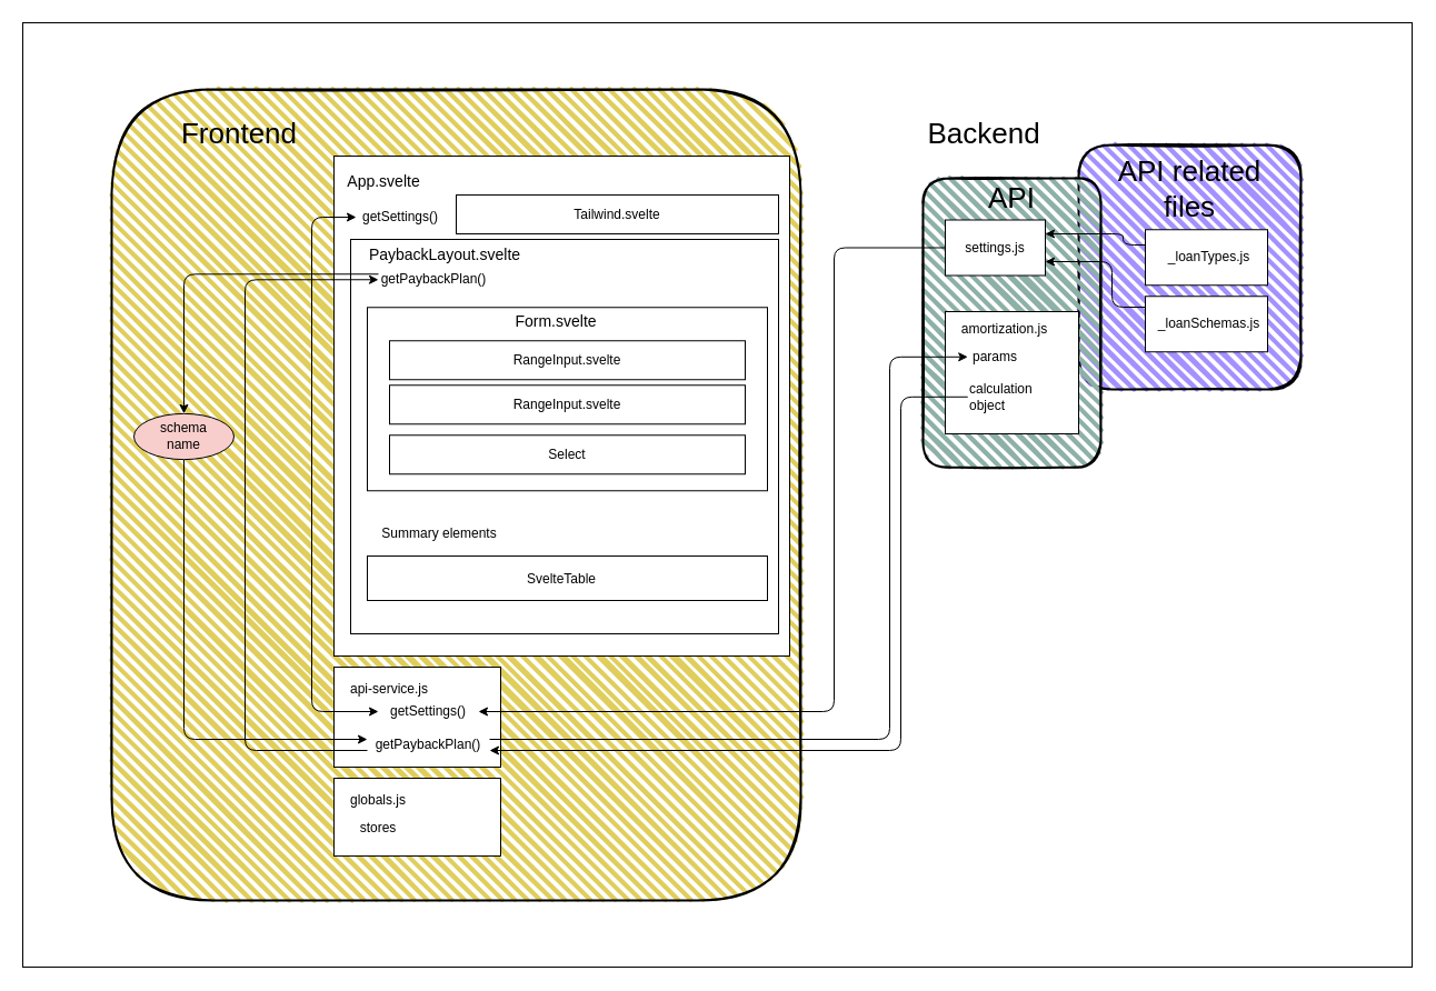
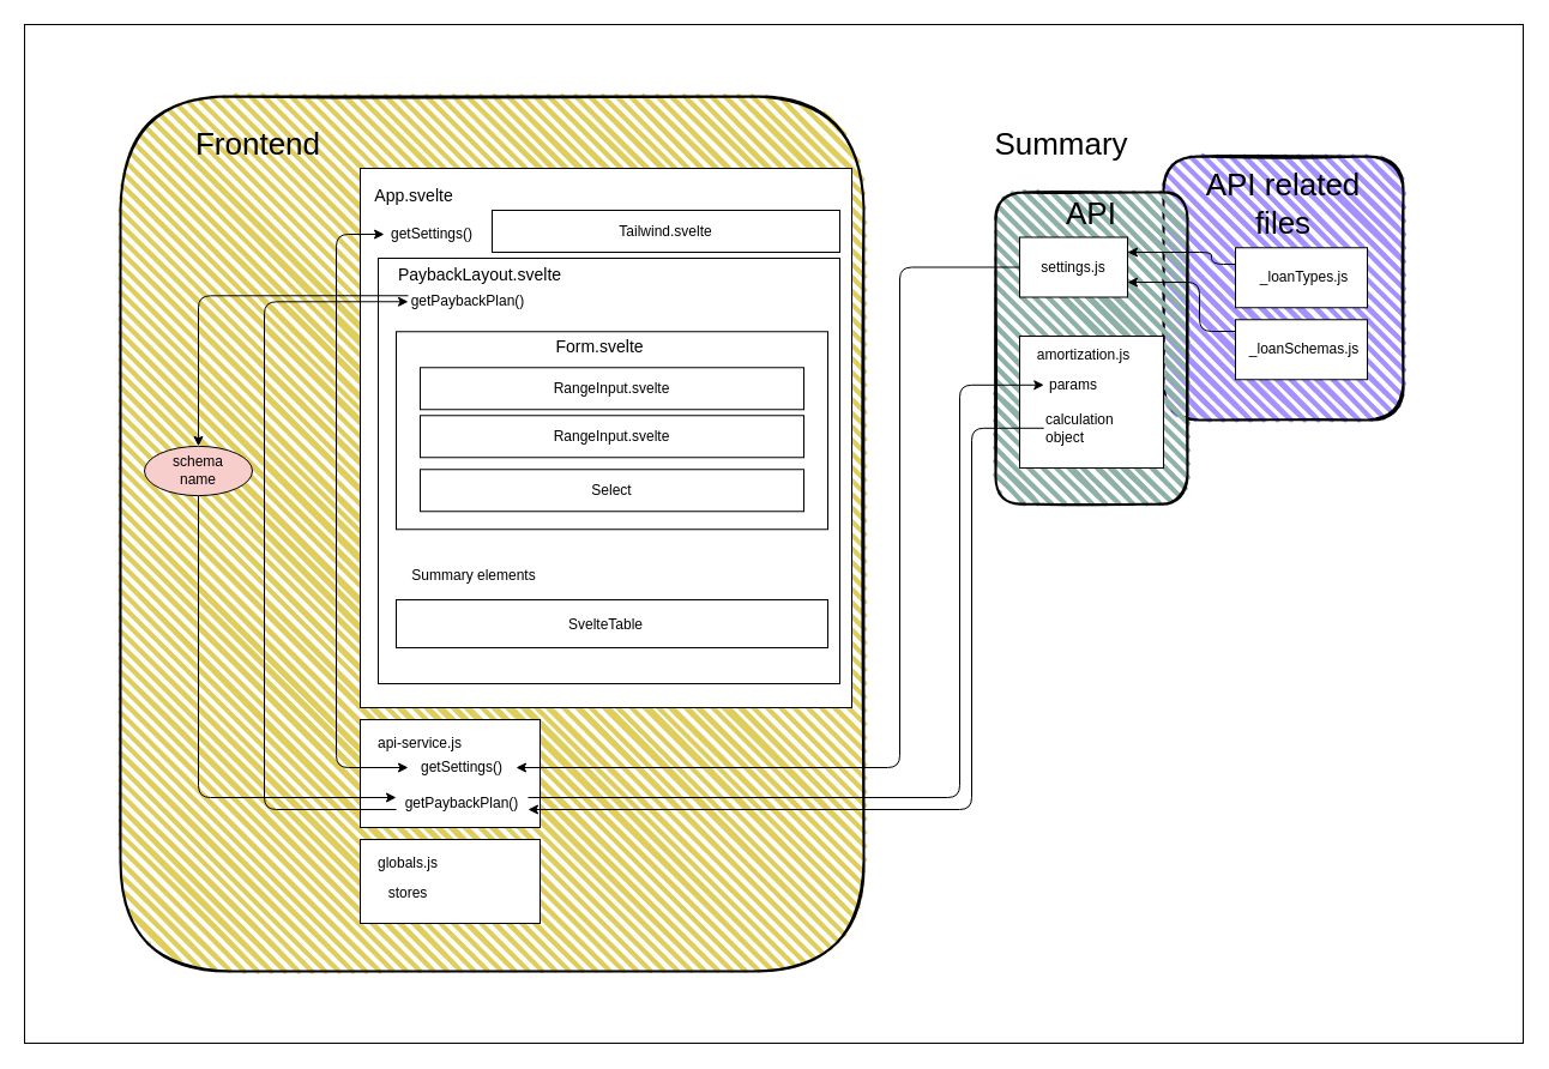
  <mxCell id="0" />
  <mxCell id="1" parent="0" />
  <mxCell id="2" value="" style="rounded=0;whiteSpace=wrap;html=1;fillColor=#FFFFFF;" vertex="1" parent="1"><mxGeometry x="20" y="20" width="1250" height="850" as="geometry" /></mxCell>
  <mxCell id="3" value="" style="rounded=1;whiteSpace=wrap;html=1;strokeWidth=2;fillWeight=4;hachureGap=8;hachureAngle=45;sketch=1;fillColor=#E0CE5C;" parent="1" vertex="1"><mxGeometry x="100" y="80" width="620" height="730" as="geometry" /></mxCell>
  <mxCell id="4" value="" style="rounded=1;whiteSpace=wrap;html=1;strokeWidth=2;fillWeight=4;hachureGap=8;hachureAngle=45;sketch=1;fillColor=#A491FF;" parent="1" vertex="1"><mxGeometry x="970" y="130" width="200" height="220" as="geometry" /></mxCell>
  <mxCell id="5" value="" style="rounded=1;whiteSpace=wrap;html=1;strokeWidth=2;fillWeight=4;hachureGap=8;hachureAngle=45;sketch=1;fillColor=#8DB0A7;" parent="1" vertex="1"><mxGeometry x="830" y="160" width="160" height="260" as="geometry" /></mxCell>
  <mxCell id="6" value="" style="rounded=0;whiteSpace=wrap;html=1;" parent="1" vertex="1"><mxGeometry x="300" y="140" width="410" height="450" as="geometry" /></mxCell>
  <mxCell id="7" value="&lt;font style=&quot;font-size: 26px&quot;&gt;Frontend&lt;/font&gt;" style="text;html=1;strokeColor=none;fillColor=none;align=center;verticalAlign=middle;whiteSpace=wrap;rounded=0;" parent="1" vertex="1"><mxGeometry x="160" y="100" width="110" height="40" as="geometry" /></mxCell>
- <mxCell id="8" value="&lt;font style=&quot;font-size: 26px&quot;&gt;Backend&lt;/font&gt;" style="text;html=1;strokeColor=none;fillColor=none;align=center;verticalAlign=middle;whiteSpace=wrap;rounded=0;" parent="1" vertex="1"><mxGeometry x="790" y="100" width="190" height="40" as="geometry" /></mxCell>
+ <mxCell id="8" value="&lt;font style=&quot;font-size: 26px&quot;&gt;Summary&lt;/font&gt;" style="text;html=1;strokeColor=none;fillColor=none;align=center;verticalAlign=middle;whiteSpace=wrap;rounded=0;" parent="1" vertex="1"><mxGeometry x="790" y="100" width="190" height="40" as="geometry" /></mxCell>
  <mxCell id="9" value="&lt;font style=&quot;font-size: 14px&quot;&gt;App.svelte&lt;/font&gt;" style="text;html=1;strokeColor=none;fillColor=none;align=center;verticalAlign=middle;whiteSpace=wrap;rounded=0;" parent="1" vertex="1"><mxGeometry x="310" y="155" width="70" height="15" as="geometry" /></mxCell>
  <mxCell id="10" style="edgeStyle=orthogonalEdgeStyle;rounded=0;orthogonalLoop=1;jettySize=auto;html=1;exitX=0.5;exitY=1;exitDx=0;exitDy=0;" parent="1" source="9" target="9" edge="1"><mxGeometry relative="1" as="geometry" /></mxCell>
  <mxCell id="11" value="" style="rounded=0;whiteSpace=wrap;html=1;" parent="1" vertex="1"><mxGeometry x="300" y="600" width="150" height="90" as="geometry" /></mxCell>
  <mxCell id="12" value="api-service.js" style="text;html=1;strokeColor=none;fillColor=none;align=center;verticalAlign=middle;whiteSpace=wrap;rounded=0;" parent="1" vertex="1"><mxGeometry x="310" y="610" width="80" height="20" as="geometry" /></mxCell>
  <mxCell id="13" value="getSettings()" style="text;html=1;strokeColor=none;fillColor=none;align=center;verticalAlign=middle;whiteSpace=wrap;rounded=0;" parent="1" vertex="1"><mxGeometry x="340" y="630" width="90" height="20" as="geometry" /></mxCell>
  <mxCell id="14" value="getPaybackPlan()" style="text;html=1;strokeColor=none;fillColor=none;align=center;verticalAlign=middle;whiteSpace=wrap;rounded=0;" parent="1" vertex="1"><mxGeometry x="330" y="660" width="110" height="20" as="geometry" /></mxCell>
  <mxCell id="15" style="edgeStyle=orthogonalEdgeStyle;rounded=1;orthogonalLoop=1;jettySize=auto;html=1;entryX=1;entryY=0.5;entryDx=0;entryDy=0;" parent="1" source="46" target="13" edge="1"><mxGeometry relative="1" as="geometry"><Array as="points"><mxPoint x="750" y="223" /><mxPoint x="750" y="640" /></Array></mxGeometry></mxCell>
  <mxCell id="16" style="edgeStyle=orthogonalEdgeStyle;rounded=1;orthogonalLoop=1;jettySize=auto;html=1;entryX=1;entryY=0.25;entryDx=0;entryDy=0;" parent="1" source="17" target="46" edge="1"><mxGeometry relative="1" as="geometry"><Array as="points"><mxPoint x="1010" y="220" /><mxPoint x="1010" y="210" /></Array></mxGeometry></mxCell>
  <mxCell id="17" value="" style="rounded=0;whiteSpace=wrap;html=1;" parent="1" vertex="1"><mxGeometry x="1030" y="206.25" width="110" height="50" as="geometry" /></mxCell>
  <mxCell id="18" value="_loanTypes.js" style="text;html=1;strokeColor=none;fillColor=none;align=center;verticalAlign=middle;whiteSpace=wrap;rounded=0;" parent="1" vertex="1"><mxGeometry x="1045" y="221.25" width="85" height="20" as="geometry" /></mxCell>
  <mxCell id="19" style="edgeStyle=orthogonalEdgeStyle;rounded=1;orthogonalLoop=1;jettySize=auto;html=1;entryX=1;entryY=0.75;entryDx=0;entryDy=0;" parent="1" source="20" target="46" edge="1"><mxGeometry relative="1" as="geometry"><Array as="points"><mxPoint x="1000" y="276" /><mxPoint x="1000" y="235" /></Array></mxGeometry></mxCell>
  <mxCell id="20" value="" style="rounded=0;whiteSpace=wrap;html=1;" parent="1" vertex="1"><mxGeometry x="1030" y="266.25" width="110" height="50" as="geometry" /></mxCell>
  <mxCell id="21" value="_loanSchemas.js" style="text;html=1;strokeColor=none;fillColor=none;align=center;verticalAlign=middle;whiteSpace=wrap;rounded=0;" parent="1" vertex="1"><mxGeometry x="1045" y="281.25" width="85" height="20" as="geometry" /></mxCell>
  <mxCell id="22" value="getSettings()" style="text;html=1;strokeColor=none;fillColor=none;align=center;verticalAlign=middle;whiteSpace=wrap;rounded=0;" parent="1" vertex="1"><mxGeometry x="320" y="185" width="80" height="20" as="geometry" /></mxCell>
  <mxCell id="23" value="" style="rounded=0;whiteSpace=wrap;html=1;" parent="1" vertex="1"><mxGeometry x="315" y="215" width="385" height="355" as="geometry" /></mxCell>
  <mxCell id="24" value="&lt;font style=&quot;font-size: 14px&quot;&gt;PaybackLayout.svelte&lt;/font&gt;" style="text;html=1;strokeColor=none;fillColor=none;align=center;verticalAlign=middle;whiteSpace=wrap;rounded=0;" parent="1" vertex="1"><mxGeometry x="330" y="221.25" width="140" height="15" as="geometry" /></mxCell>
  <mxCell id="25" style="edgeStyle=orthogonalEdgeStyle;rounded=1;orthogonalLoop=1;jettySize=auto;html=1;entryX=0.5;entryY=0;entryDx=0;entryDy=0;exitX=0;exitY=0.25;exitDx=0;exitDy=0;" parent="1" source="26" target="44" edge="1"><mxGeometry relative="1" as="geometry" /></mxCell>
  <mxCell id="26" value="getPaybackPlan()" style="text;html=1;strokeColor=none;fillColor=none;align=center;verticalAlign=middle;whiteSpace=wrap;rounded=0;" parent="1" vertex="1"><mxGeometry x="340" y="241.25" width="100" height="20" as="geometry" /></mxCell>
  <mxCell id="27" value="" style="rounded=0;whiteSpace=wrap;html=1;" parent="1" vertex="1"><mxGeometry x="330" y="276.25" width="360" height="165" as="geometry" /></mxCell>
  <mxCell id="28" value="" style="rounded=0;whiteSpace=wrap;html=1;" parent="1" vertex="1"><mxGeometry x="330" y="500" width="360" height="40" as="geometry" /></mxCell>
  <mxCell id="29" value="SvelteTable" style="text;html=1;strokeColor=none;fillColor=none;align=center;verticalAlign=middle;whiteSpace=wrap;rounded=0;" parent="1" vertex="1"><mxGeometry x="440" y="512.5" width="130" height="17.5" as="geometry" /></mxCell>
  <mxCell id="30" value="Summary elements" style="text;html=1;strokeColor=none;fillColor=none;align=center;verticalAlign=middle;whiteSpace=wrap;rounded=0;" parent="1" vertex="1"><mxGeometry x="330" y="471.25" width="130" height="17.5" as="geometry" /></mxCell>
  <mxCell id="31" value="&lt;font style=&quot;font-size: 14px&quot;&gt;Form.svelte&lt;/font&gt;" style="text;html=1;strokeColor=none;fillColor=none;align=center;verticalAlign=middle;whiteSpace=wrap;rounded=0;" parent="1" vertex="1"><mxGeometry x="465" y="281.25" width="70" height="15" as="geometry" /></mxCell>
  <mxCell id="32" value="" style="group" parent="1" vertex="1" connectable="0"><mxGeometry x="350" y="306.25" width="320" height="35" as="geometry" /></mxCell>
  <mxCell id="33" value="" style="group" parent="32" vertex="1" connectable="0"><mxGeometry width="320" height="35" as="geometry" /></mxCell>
  <mxCell id="34" value="" style="rounded=0;whiteSpace=wrap;html=1;" parent="33" vertex="1"><mxGeometry width="320" height="35" as="geometry" /></mxCell>
  <mxCell id="35" value="RangeInput.svelte" style="text;html=1;strokeColor=none;fillColor=none;align=center;verticalAlign=middle;whiteSpace=wrap;rounded=0;" parent="33" vertex="1"><mxGeometry x="95" y="8.75" width="130" height="17.5" as="geometry" /></mxCell>
  <mxCell id="36" value="" style="group" parent="1" vertex="1" connectable="0"><mxGeometry x="350" y="346.25" width="320" height="35" as="geometry" /></mxCell>
  <mxCell id="37" value="" style="group" parent="36" vertex="1" connectable="0"><mxGeometry width="320" height="35" as="geometry" /></mxCell>
  <mxCell id="38" value="" style="rounded=0;whiteSpace=wrap;html=1;" parent="37" vertex="1"><mxGeometry width="320" height="35" as="geometry" /></mxCell>
  <mxCell id="39" value="RangeInput.svelte" style="text;html=1;strokeColor=none;fillColor=none;align=center;verticalAlign=middle;whiteSpace=wrap;rounded=0;" parent="37" vertex="1"><mxGeometry x="95" y="8.75" width="130" height="17.5" as="geometry" /></mxCell>
  <mxCell id="40" value="" style="group" parent="1" vertex="1" connectable="0"><mxGeometry x="350" y="391.25" width="320" height="35" as="geometry" /></mxCell>
  <mxCell id="41" value="" style="rounded=0;whiteSpace=wrap;html=1;" parent="40" vertex="1"><mxGeometry width="320" height="35" as="geometry" /></mxCell>
  <mxCell id="42" value="Select" style="text;html=1;strokeColor=none;fillColor=none;align=center;verticalAlign=middle;whiteSpace=wrap;rounded=0;" parent="40" vertex="1"><mxGeometry x="95" y="8.75" width="130" height="17.5" as="geometry" /></mxCell>
  <mxCell id="43" style="edgeStyle=orthogonalEdgeStyle;rounded=1;orthogonalLoop=1;jettySize=auto;html=1;entryX=0;entryY=0.25;entryDx=0;entryDy=0;" parent="1" source="44" target="14" edge="1"><mxGeometry relative="1" as="geometry"><Array as="points"><mxPoint x="165" y="665" /></Array></mxGeometry></mxCell>
  <mxCell id="44" value="schema&lt;br&gt;name" style="ellipse;whiteSpace=wrap;html=1;fillColor=#f8cecc;" parent="1" vertex="1"><mxGeometry x="120" y="371.87" width="90" height="41.25" as="geometry" /></mxCell>
  <mxCell id="45" value="" style="group" parent="1" vertex="1" connectable="0"><mxGeometry x="850" y="197.5" width="205" height="190" as="geometry" /></mxCell>
  <mxCell id="46" value="" style="rounded=0;whiteSpace=wrap;html=1;" parent="45" vertex="1"><mxGeometry width="90" height="50" as="geometry" /></mxCell>
  <mxCell id="47" value="settings.js" style="text;html=1;strokeColor=none;fillColor=none;align=center;verticalAlign=middle;whiteSpace=wrap;rounded=0;" parent="45" vertex="1"><mxGeometry x="15" y="15" width="60" height="20" as="geometry" /></mxCell>
  <mxCell id="48" value="" style="group" parent="1" vertex="1" connectable="0"><mxGeometry x="850" y="280" width="120" height="110" as="geometry" /></mxCell>
  <mxCell id="49" value="" style="rounded=0;whiteSpace=wrap;html=1;" parent="48" vertex="1"><mxGeometry width="120" height="110" as="geometry" /></mxCell>
  <mxCell id="50" value="amortization.js" style="text;html=1;strokeColor=none;fillColor=none;align=center;verticalAlign=middle;whiteSpace=wrap;rounded=0;" parent="48" vertex="1"><mxGeometry x="29.997" y="7.857" width="46.957" height="15.714" as="geometry" /></mxCell>
  <mxCell id="51" value="params" style="text;html=1;strokeColor=none;fillColor=none;align=center;verticalAlign=middle;whiteSpace=wrap;rounded=0;" parent="48" vertex="1"><mxGeometry x="20.22" y="28.75" width="50.01" height="24.07" as="geometry" /></mxCell>
  <mxCell id="52" value="calculation object" style="text;html=1;strokeColor=none;fillColor=none;align=left;verticalAlign=middle;whiteSpace=wrap;rounded=0;" parent="48" vertex="1"><mxGeometry x="20.22" y="60" width="79.57" height="33.57" as="geometry" /></mxCell>
  <mxCell id="53" style="edgeStyle=orthogonalEdgeStyle;rounded=1;orthogonalLoop=1;jettySize=auto;html=1;entryX=0;entryY=0.5;entryDx=0;entryDy=0;exitX=1;exitY=0.25;exitDx=0;exitDy=0;" parent="1" source="14" target="51" edge="1"><mxGeometry relative="1" as="geometry"><Array as="points"><mxPoint x="800" y="665" /><mxPoint x="800" y="321" /></Array></mxGeometry></mxCell>
  <mxCell id="54" style="edgeStyle=orthogonalEdgeStyle;rounded=1;orthogonalLoop=1;jettySize=auto;html=1;entryX=1;entryY=0.75;entryDx=0;entryDy=0;exitX=0;exitY=0.5;exitDx=0;exitDy=0;" parent="1" source="52" target="14" edge="1"><mxGeometry relative="1" as="geometry"><Array as="points"><mxPoint x="810" y="357" /><mxPoint x="810" y="675" /></Array></mxGeometry></mxCell>
  <mxCell id="55" style="edgeStyle=orthogonalEdgeStyle;rounded=1;orthogonalLoop=1;jettySize=auto;html=1;entryX=0;entryY=0.5;entryDx=0;entryDy=0;exitX=0;exitY=0.75;exitDx=0;exitDy=0;" parent="1" source="14" target="26" edge="1"><mxGeometry relative="1" as="geometry"><Array as="points"><mxPoint x="220" y="675" /><mxPoint x="220" y="251" /></Array></mxGeometry></mxCell>
  <mxCell id="56" value="" style="rounded=0;whiteSpace=wrap;html=1;" parent="1" vertex="1"><mxGeometry x="300" y="700" width="150" height="70" as="geometry" /></mxCell>
  <mxCell id="57" value="globals.js" style="text;html=1;strokeColor=none;fillColor=none;align=center;verticalAlign=middle;whiteSpace=wrap;rounded=0;" parent="1" vertex="1"><mxGeometry x="310" y="710" width="60" height="20" as="geometry" /></mxCell>
  <mxCell id="58" value="stores" style="text;html=1;strokeColor=none;fillColor=none;align=center;verticalAlign=middle;whiteSpace=wrap;rounded=0;" parent="1" vertex="1"><mxGeometry x="320" y="735" width="40" height="20" as="geometry" /></mxCell>
  <mxCell id="59" value="" style="group" parent="1" vertex="1" connectable="0"><mxGeometry x="410" y="175" width="290" height="35" as="geometry" /></mxCell>
  <mxCell id="60" value="" style="group" parent="59" vertex="1" connectable="0"><mxGeometry width="290" height="35" as="geometry" /></mxCell>
  <mxCell id="61" value="" style="rounded=0;whiteSpace=wrap;html=1;" parent="60" vertex="1"><mxGeometry width="290" height="35" as="geometry" /></mxCell>
  <mxCell id="62" value="Tailwind.svelte" style="text;html=1;strokeColor=none;fillColor=none;align=center;verticalAlign=middle;whiteSpace=wrap;rounded=0;" parent="60" vertex="1"><mxGeometry x="86.094" y="8.75" width="117.812" height="17.5" as="geometry" /></mxCell>
  <mxCell id="63" value="&lt;font style=&quot;font-size: 26px&quot;&gt;API&lt;/font&gt;" style="text;html=1;strokeColor=none;fillColor=none;align=center;verticalAlign=middle;whiteSpace=wrap;rounded=0;" parent="1" vertex="1"><mxGeometry x="830" y="157.5" width="160" height="40" as="geometry" /></mxCell>
  <mxCell id="64" value="&lt;font style=&quot;font-size: 26px&quot;&gt;API related files&lt;/font&gt;" style="text;html=1;strokeColor=none;fillColor=none;align=center;verticalAlign=middle;whiteSpace=wrap;rounded=0;" parent="1" vertex="1"><mxGeometry x="990" y="150" width="160" height="40" as="geometry" /></mxCell>
  <mxCell id="65" value="" style="endArrow=classic;startArrow=classic;html=1;exitX=0;exitY=0.5;exitDx=0;exitDy=0;entryX=0;entryY=0.5;entryDx=0;entryDy=0;" parent="1" source="13" target="22" edge="1"><mxGeometry width="50" height="50" relative="1" as="geometry"><mxPoint x="850" y="540" as="sourcePoint" /><mxPoint x="900" y="490" as="targetPoint" /><Array as="points"><mxPoint x="280" y="640" /><mxPoint x="280" y="195" /></Array></mxGeometry></mxCell>
